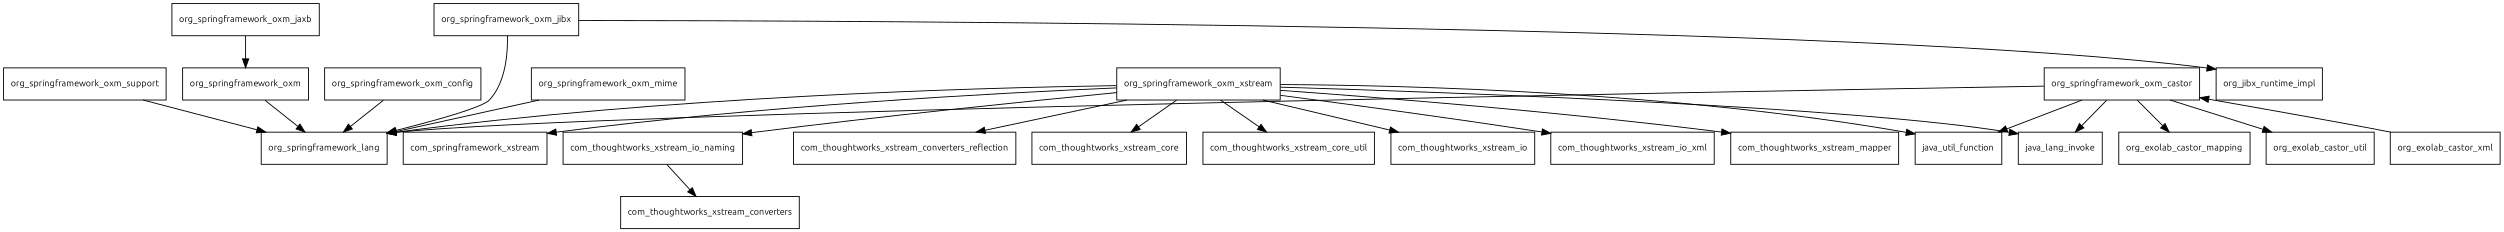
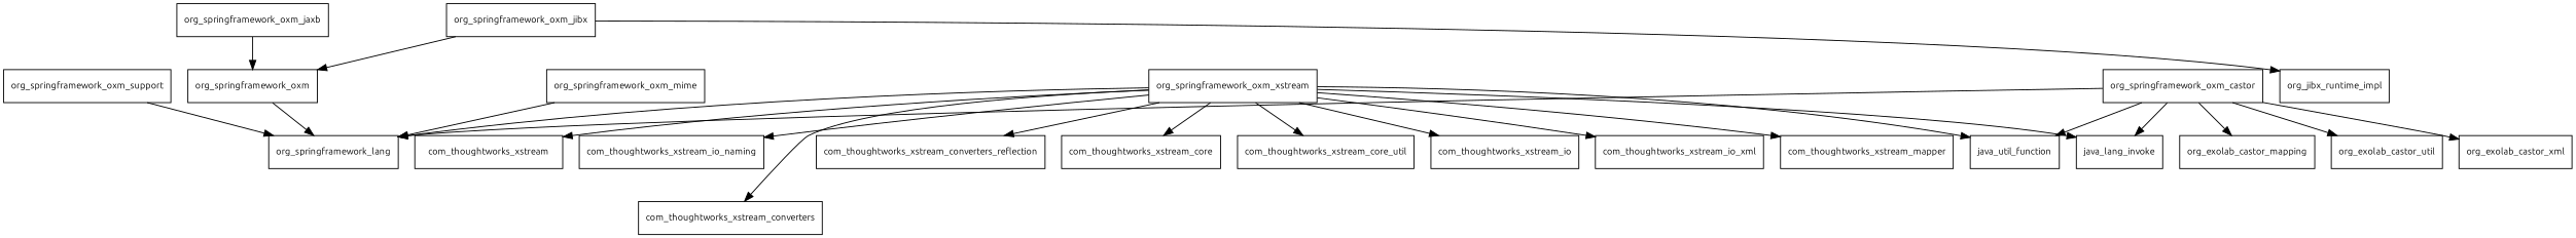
  digraph {
    fontname=Ubuntu
    node [fontname=Ubuntu fontsize=10.0 shape=box]
    edge [fontname=Ubuntu]
    org_springframework_oxm
    org_springframework_lang
    org_springframework_oxm_castor
    java_lang_invoke
    java_util_function
    org_exolab_castor_mapping
    org_exolab_castor_util
    org_exolab_castor_xml
-   org_springframework_oxm_config
    org_springframework_oxm_jaxb
    org_springframework_oxm_jibx
    org_jibx_runtime_impl
    org_springframework_oxm_mime
    org_springframework_oxm_support
    org_springframework_oxm_xstream
-   com_thoughtworks_xstream [label=com_springframework_xstream]
+   com_thoughtworks_xstream
    com_thoughtworks_xstream_converters
    com_thoughtworks_xstream_converters_reflection
    com_thoughtworks_xstream_core
    com_thoughtworks_xstream_core_util
    com_thoughtworks_xstream_io
    com_thoughtworks_xstream_io_naming
    com_thoughtworks_xstream_io_xml
    com_thoughtworks_xstream_mapper
    org_springframework_oxm -> org_springframework_lang
    org_springframework_oxm_castor -> org_springframework_lang
    org_springframework_oxm_castor -> java_lang_invoke
    org_springframework_oxm_castor -> java_util_function
    org_springframework_oxm_castor -> org_exolab_castor_mapping
    org_springframework_oxm_castor -> org_exolab_castor_util
-   org_exolab_castor_xml -> org_springframework_oxm_castor
-   org_springframework_oxm_config -> org_springframework_lang
+   org_springframework_oxm_castor -> org_exolab_castor_xml
    org_springframework_oxm_jaxb -> org_springframework_oxm
-   org_springframework_oxm_jibx -> org_springframework_lang
+   org_springframework_oxm_jibx -> org_springframework_oxm
    org_springframework_oxm_jibx -> org_jibx_runtime_impl
    org_springframework_oxm_mime -> org_springframework_lang
    org_springframework_oxm_support -> org_springframework_lang
    org_springframework_oxm_xstream -> org_springframework_lang
    org_springframework_oxm_xstream -> java_lang_invoke
    org_springframework_oxm_xstream -> java_util_function
    org_springframework_oxm_xstream -> com_thoughtworks_xstream
-   com_thoughtworks_xstream_io_naming -> com_thoughtworks_xstream_converters
+   org_springframework_oxm_xstream -> com_thoughtworks_xstream_converters
    org_springframework_oxm_xstream -> com_thoughtworks_xstream_converters_reflection
    org_springframework_oxm_xstream -> com_thoughtworks_xstream_core
    org_springframework_oxm_xstream -> com_thoughtworks_xstream_core_util
    org_springframework_oxm_xstream -> com_thoughtworks_xstream_io
    org_springframework_oxm_xstream -> com_thoughtworks_xstream_io_naming
    org_springframework_oxm_xstream -> com_thoughtworks_xstream_io_xml
    org_springframework_oxm_xstream -> com_thoughtworks_xstream_mapper
  }
